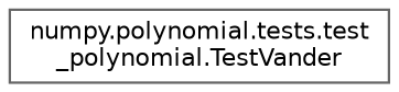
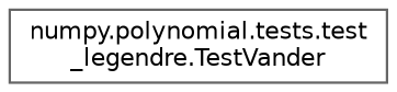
  digraph {
    rankdir=LR
-   n1 [color=grey40 fillcolor=white fontname=Helvetica fontsize=10 height=0.2 label="numpy.polynomial.tests.test\l_polynomial.TestVander" shape=box style=filled width=0.4]
+   n1 [color=grey40 fillcolor=white fontname=Helvetica fontsize=10 height=0.2 label="numpy.polynomial.tests.test\l_legendre.TestVander" shape=box style=filled width=0.4]
  }
